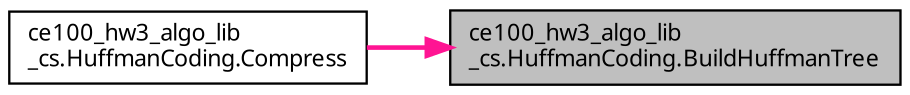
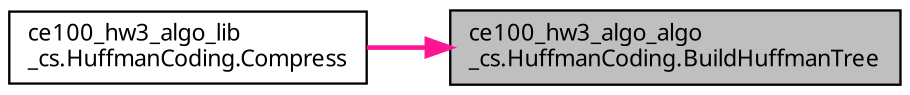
  digraph {
    rankdir=RL
    fontname="Noto Sans"
    node [color=black fontname="Noto Sans" fontsize=10 shape=record style=filled]
-   n1 [fillcolor=grey75 fontcolor=black height=0.2 label="ce100_hw3_algo_lib\l_cs.HuffmanCoding.BuildHuffmanTree" width=0.4]
+   n1 [fillcolor=grey75 fontcolor=black height=0.2 label="ce100_hw3_algo_algo\l_cs.HuffmanCoding.BuildHuffmanTree" width=0.4]
    n2 [fillcolor=white height=0.2 label="ce100_hw3_algo_lib\l_cs.HuffmanCoding.Compress" width=0.4]
    n1 -> n2 [color=deeppink dir=back fontname="Noto Sans" fontsize=10 labelfontname=Helvetica labelfontsize=10 style=bold]
  }
